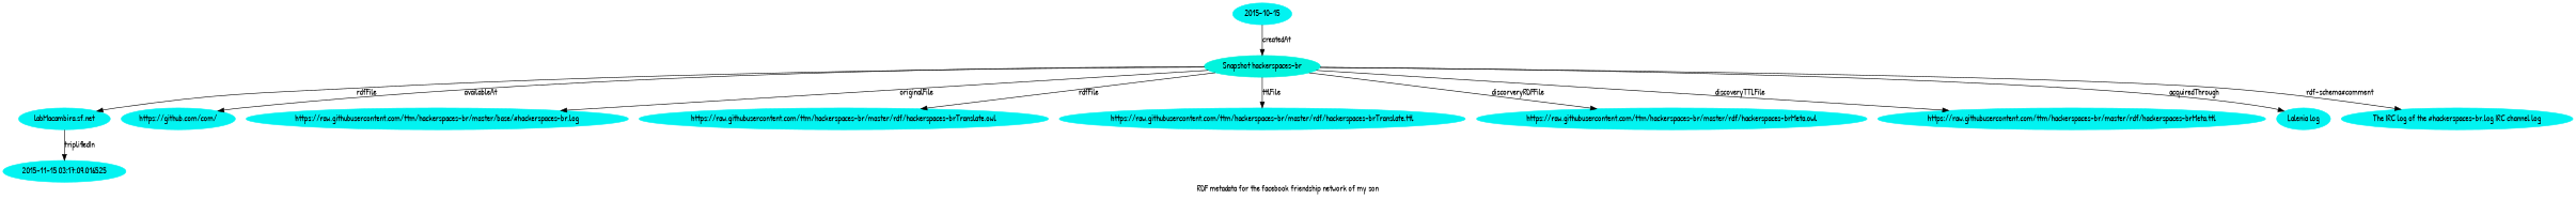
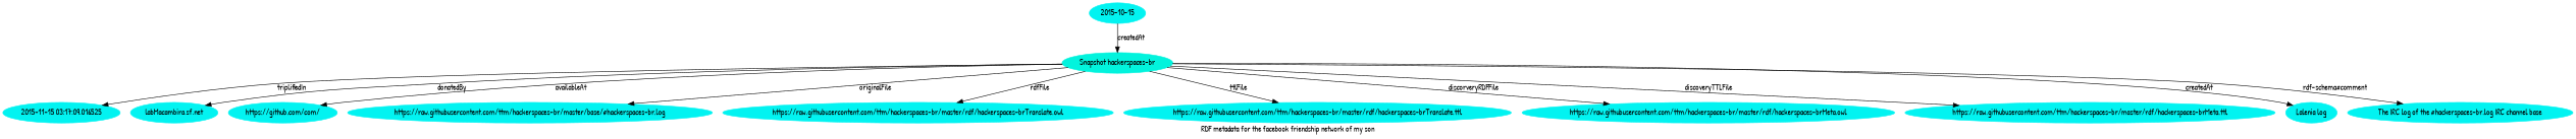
  digraph {
    fontname="Patrick Hand"
    label="RDF metadata for the facebook friendship network of my son"
    node [color="#02F3F1" fontname="Patrick Hand" style=filled]
    edge [fontname="Patrick Hand"]
    "Snapshot hackerspaces-br" [color="#02F3DD"]
    n2 [label="2015-11-15 03:17:09.016525"]
    n3 [label="labMacambira.sf.net"]
    n4 [label="https://github.com/com/"]
    n5 [label="https://raw.githubusercontent.com/ttm/hackerspaces-br/master/base/#hackerspaces-br.log"]
    n6 [label="https://raw.githubusercontent.com/ttm/hackerspaces-br/master/rdf/hackerspaces-brTranslate.owl"]
    n7 [label="https://raw.githubusercontent.com/ttm/hackerspaces-br/master/rdf/hackerspaces-brTranslate.ttl"]
    n8 [label="https://raw.githubusercontent.com/ttm/hackerspaces-br/master/rdf/hackerspaces-brMeta.owl"]
    n9 [label="https://raw.githubusercontent.com/ttm/hackerspaces-br/master/rdf/hackerspaces-brMeta.ttl"]
    n10 [label="Lalenia log"]
-   n11 [label="The IRC log of the #hackerspaces-br.log IRC channel log"]
+   n11 [label="The IRC log of the #hackerspaces-br.log IRC channel base"]
    n12 [label="2015-10-15"]
-   n3 -> n2 [label=triplifiedIn]
-   "Snapshot hackerspaces-br" -> n3 [label=rdfFile]
+   "Snapshot hackerspaces-br" -> n2 [label=triplifiedIn]
+   "Snapshot hackerspaces-br" -> n3 [label=donatedBy]
    "Snapshot hackerspaces-br" -> n4 [label=availableAt]
    "Snapshot hackerspaces-br" -> n5 [label=originalFile]
    "Snapshot hackerspaces-br" -> n6 [label=rdfFile]
    "Snapshot hackerspaces-br" -> n7 [label=ttlFile]
    "Snapshot hackerspaces-br" -> n8 [label=discorveryRDFFile]
    "Snapshot hackerspaces-br" -> n9 [label=discoveryTTLFile]
-   "Snapshot hackerspaces-br" -> n10 [label=acquiredThrough]
+   "Snapshot hackerspaces-br" -> n10 [label=createdAt]
    "Snapshot hackerspaces-br" -> n11 [label="rdf-schema#comment"]
    n12 -> "Snapshot hackerspaces-br" [label=createdAt]
  }
